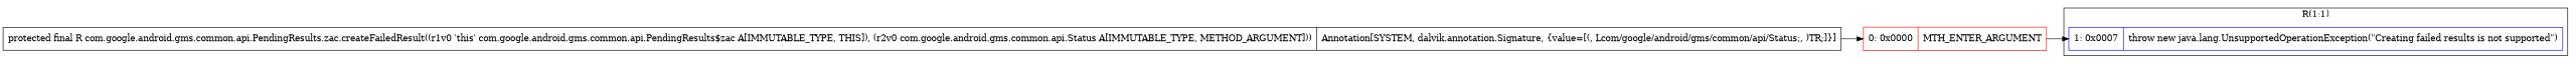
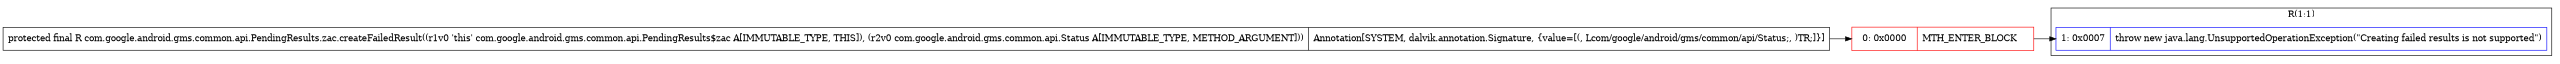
  digraph {
    rankdir=LR
    node [shape=record]
    n1 [color=blue label="{1\:\ 0x0007|throw new java.lang.UnsupportedOperationException(\"Creating failed results is not supported\")\l}"]
-   n2 [color=red label="{0\:\ 0x0000|MTH_ENTER_ARGUMENT\l}"]
+   n2 [color=red label="{0\:\ 0x0000|MTH_ENTER_BLOCK\l}"]
    n3 [label="{protected final R com.google.android.gms.common.api.PendingResults.zac.createFailedResult((r1v0 'this' com.google.android.gms.common.api.PendingResults$zac A[IMMUTABLE_TYPE, THIS]), (r2v0 com.google.android.gms.common.api.Status A[IMMUTABLE_TYPE, METHOD_ARGUMENT]))  | Annotation[SYSTEM, dalvik.annotation.Signature, \{value=[(, Lcom\/google\/android\/gms\/common\/api\/Status;, )TR;]\}]\l}"]
    subgraph cluster_1 {
      label="R(1:1)"
      n1
    }
    n2 -> n1
    n3 -> n2
  }
